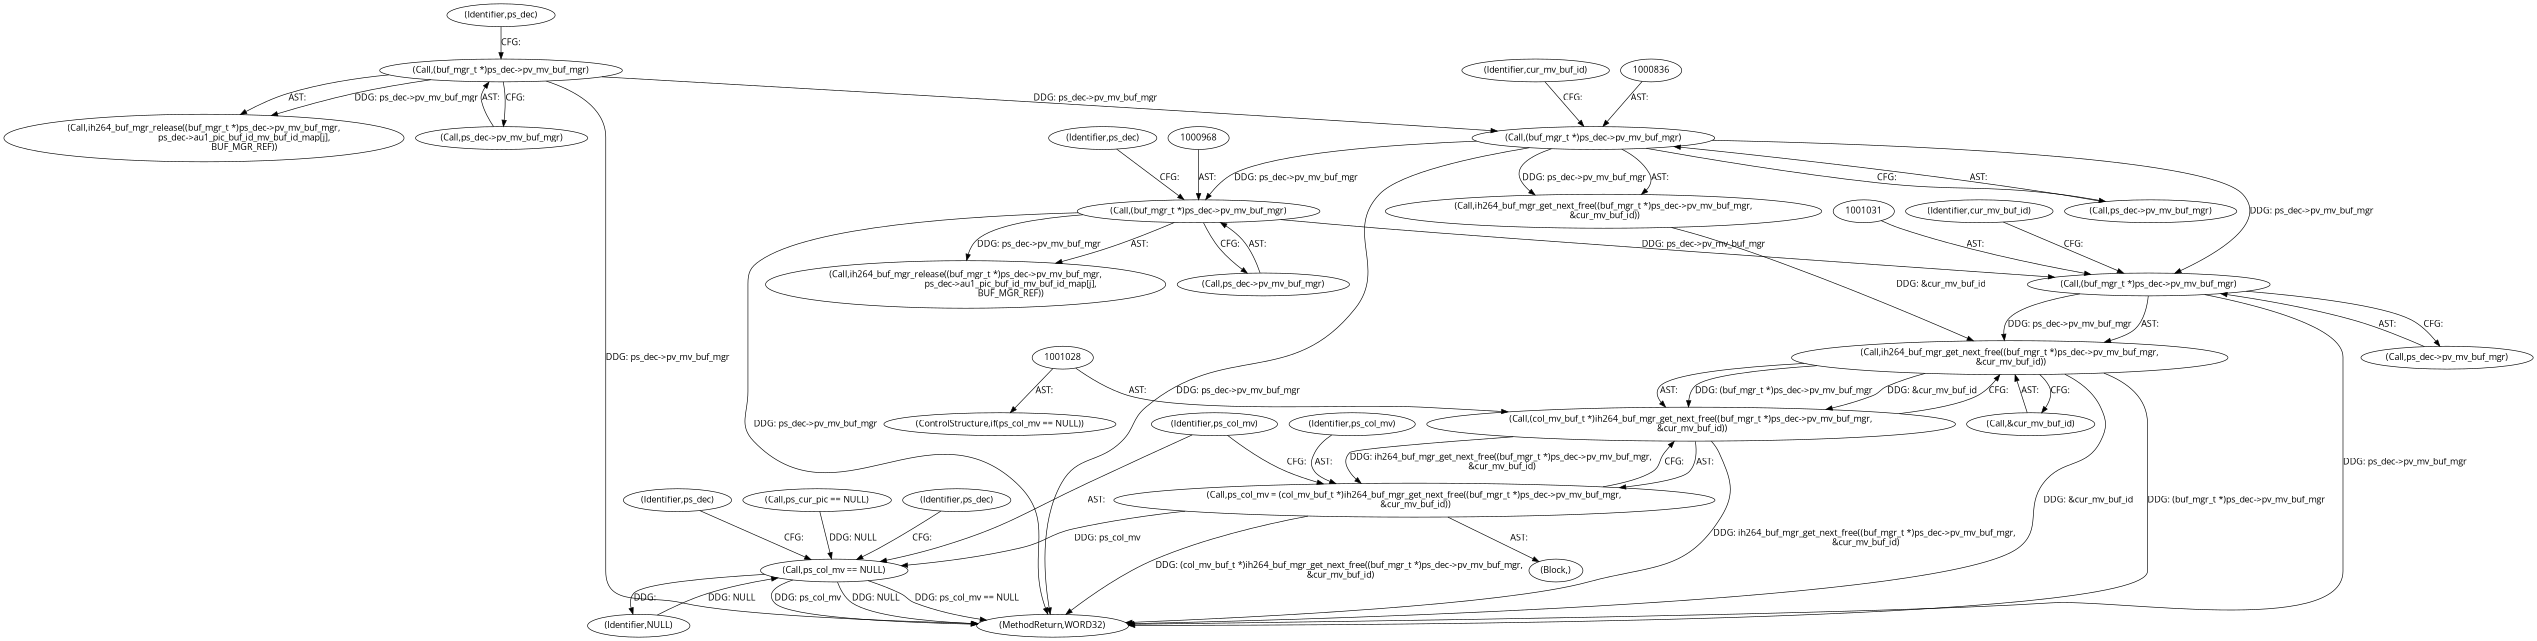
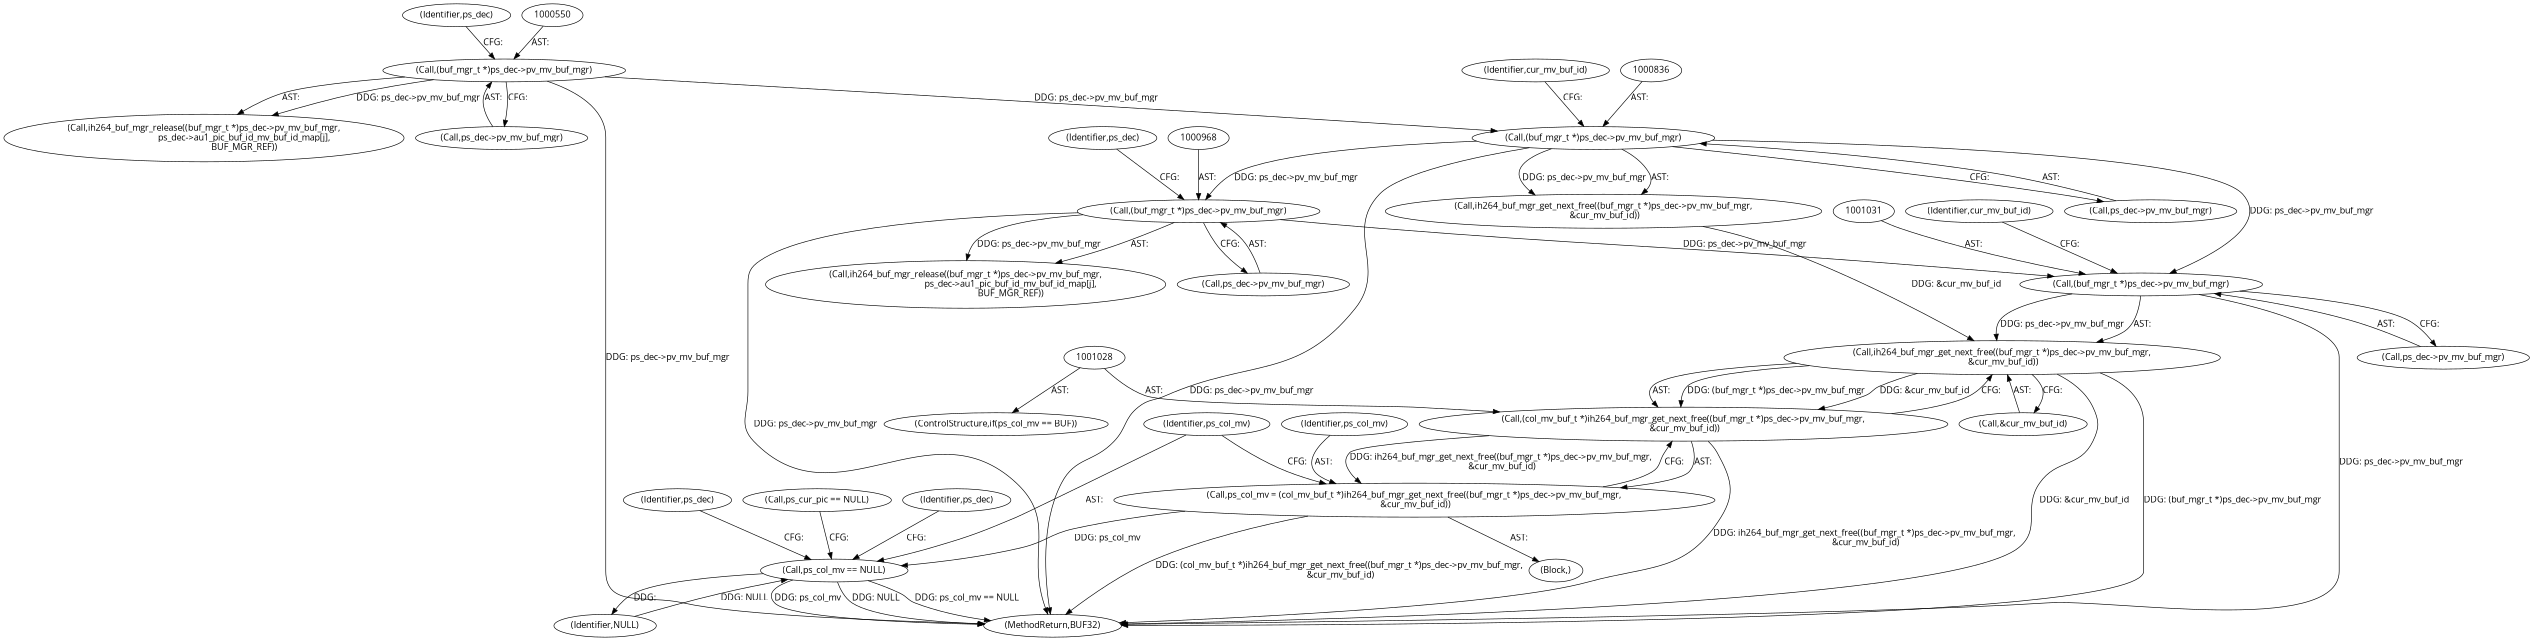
  digraph {
    fontname="Open Sans"
    node [fontname="Open Sans"]
    edge [fontname="Open Sans"]
    n1 [label="(Call,(buf_mgr_t *)ps_dec->pv_mv_buf_mgr)"]
    n2 [label="(Call,ih264_buf_mgr_get_next_free((buf_mgr_t *)ps_dec->pv_mv_buf_mgr,\n &cur_mv_buf_id))"]
-   n3 [label="(MethodReturn,WORD32)"]
+   n3 [label="(MethodReturn,BUF32)"]
    n4 [label="(Call,ps_dec->pv_mv_buf_mgr)"]
    n5 [label="(Call,(col_mv_buf_t *)ih264_buf_mgr_get_next_free((buf_mgr_t *)ps_dec->pv_mv_buf_mgr,\n &cur_mv_buf_id))"]
    n6 [label="(Call,&cur_mv_buf_id)"]
    n7 [label="(Call,(buf_mgr_t *)ps_dec->pv_mv_buf_mgr)"]
    n8 [label="(Call,ih264_buf_mgr_release((buf_mgr_t *)ps_dec->pv_mv_buf_mgr,\n                                      ps_dec->au1_pic_buf_id_mv_buf_id_map[j],\n                                      BUF_MGR_REF))"]
    n9 [label="(Call,ps_dec->pv_mv_buf_mgr)"]
    n10 [label="(Call,(buf_mgr_t *)ps_dec->pv_mv_buf_mgr)"]
    n11 [label="(Call,ps_dec->pv_mv_buf_mgr)"]
    n12 [label="(Call,ih264_buf_mgr_get_next_free((buf_mgr_t *)ps_dec->pv_mv_buf_mgr,\n &cur_mv_buf_id))"]
    n13 [label="(Call,(buf_mgr_t *)ps_dec->pv_mv_buf_mgr)"]
    n14 [label="(Call,ps_dec->pv_mv_buf_mgr)"]
    n15 [label="(Call,ih264_buf_mgr_release((buf_mgr_t *)ps_dec->pv_mv_buf_mgr,\n                                  ps_dec->au1_pic_buf_id_mv_buf_id_map[j],\n                                  BUF_MGR_REF))"]
    n16 [label="(Call,ps_col_mv = (col_mv_buf_t *)ih264_buf_mgr_get_next_free((buf_mgr_t *)ps_dec->pv_mv_buf_mgr,\n &cur_mv_buf_id))"]
    n17 [label="(Call,ps_col_mv == NULL)"]
    n18 [label="(Block,)"]
    n19 [label="(Identifier,NULL)"]
-   n20 [label="(ControlStructure,if(ps_col_mv == NULL))"]
+   n20 [label="(ControlStructure,if(ps_col_mv == BUF))"]
    n21 [label="(Identifier,cur_mv_buf_id)"]
    n22 [label="(Call,ps_cur_pic == NULL)"]
    n23 [label="(Identifier,ps_col_mv)"]
    n24 [label="(Identifier,ps_col_mv)"]
    n25 [label="(Identifier,cur_mv_buf_id)"]
    n26 [label="(Identifier,ps_dec)"]
    n27 [label="(Identifier,ps_dec)"]
    n28 [label="(Identifier,ps_dec)"]
    n29 [label="(Identifier,ps_dec)"]
    1001031
    1000968
    1000836
+   1000550
    1001028
    n1 -> n2 [label="AST: "]
    n1 -> n2 [label="DDG: ps_dec->pv_mv_buf_mgr"]
    n1 -> n3 [label="DDG: ps_dec->pv_mv_buf_mgr"]
    n1 -> n4 [label="CFG: "]
    n2 -> n3 [label="DDG: &cur_mv_buf_id"]
    n2 -> n3 [label="DDG: (buf_mgr_t *)ps_dec->pv_mv_buf_mgr"]
    n2 -> n5 [label="AST: "]
    n2 -> n5 [label="DDG: (buf_mgr_t *)ps_dec->pv_mv_buf_mgr"]
    n2 -> n5 [label="DDG: &cur_mv_buf_id"]
    n2 -> n6 [label="CFG: "]
    n4 -> n1 [label="AST: "]
    n5 -> n2 [label="CFG: "]
    n5 -> n3 [label="DDG: ih264_buf_mgr_get_next_free((buf_mgr_t *)ps_dec->pv_mv_buf_mgr,\n &cur_mv_buf_id)"]
    n5 -> n16 [label="AST: "]
    n5 -> n16 [label="DDG: ih264_buf_mgr_get_next_free((buf_mgr_t *)ps_dec->pv_mv_buf_mgr,\n &cur_mv_buf_id)"]
    n6 -> n2 [label="AST: "]
    n7 -> n1 [label="DDG: ps_dec->pv_mv_buf_mgr"]
    n7 -> n3 [label="DDG: ps_dec->pv_mv_buf_mgr"]
    n7 -> n8 [label="AST: "]
    n7 -> n8 [label="DDG: ps_dec->pv_mv_buf_mgr"]
    n7 -> n9 [label="CFG: "]
    n9 -> n7 [label="AST: "]
    n10 -> n1 [label="DDG: ps_dec->pv_mv_buf_mgr"]
    n10 -> n3 [label="DDG: ps_dec->pv_mv_buf_mgr"]
    n10 -> n7 [label="DDG: ps_dec->pv_mv_buf_mgr"]
    n10 -> n11 [label="CFG: "]
    n10 -> n12 [label="AST: "]
    n10 -> n12 [label="DDG: ps_dec->pv_mv_buf_mgr"]
    n11 -> n10 [label="AST: "]
    n12 -> n2 [label="DDG: &cur_mv_buf_id"]
    n13 -> n3 [label="DDG: ps_dec->pv_mv_buf_mgr"]
    n13 -> n10 [label="DDG: ps_dec->pv_mv_buf_mgr"]
    n13 -> n14 [label="CFG: "]
    n13 -> n15 [label="AST: "]
    n13 -> n15 [label="DDG: ps_dec->pv_mv_buf_mgr"]
    n14 -> n13 [label="AST: "]
    n16 -> n3 [label="DDG: (col_mv_buf_t *)ih264_buf_mgr_get_next_free((buf_mgr_t *)ps_dec->pv_mv_buf_mgr,\n &cur_mv_buf_id)"]
    n16 -> n5 [label="CFG: "]
    n16 -> n17 [label="DDG: ps_col_mv"]
    n16 -> n18 [label="AST: "]
    n17 -> n3 [label="DDG: NULL"]
    n17 -> n3 [label="DDG: ps_col_mv == NULL"]
    n17 -> n3 [label="DDG: ps_col_mv"]
    n17 -> n19 [label="DDG: "]
    n19 -> n17 [label="DDG: NULL"]
    n21 -> n1 [label="CFG: "]
-   n22 -> n17 [label="DDG: NULL"]
+   n22 -> n17 [label="CFG: "]
    n23 -> n16 [label="CFG: "]
    n23 -> n17 [label="AST: "]
    n24 -> n16 [label="AST: "]
    n25 -> n10 [label="CFG: "]
    n26 -> n17 [label="CFG: "]
    n27 -> n17 [label="CFG: "]
    n28 -> n7 [label="CFG: "]
    n29 -> n13 [label="CFG: "]
    1001031 -> n1 [label="AST: "]
    1000968 -> n7 [label="AST: "]
    1000836 -> n10 [label="AST: "]
+   1000550 -> n13 [label="AST: "]
    1001028 -> n5 [label="AST: "]
    1001028 -> n20 [label="AST: "]
  }
